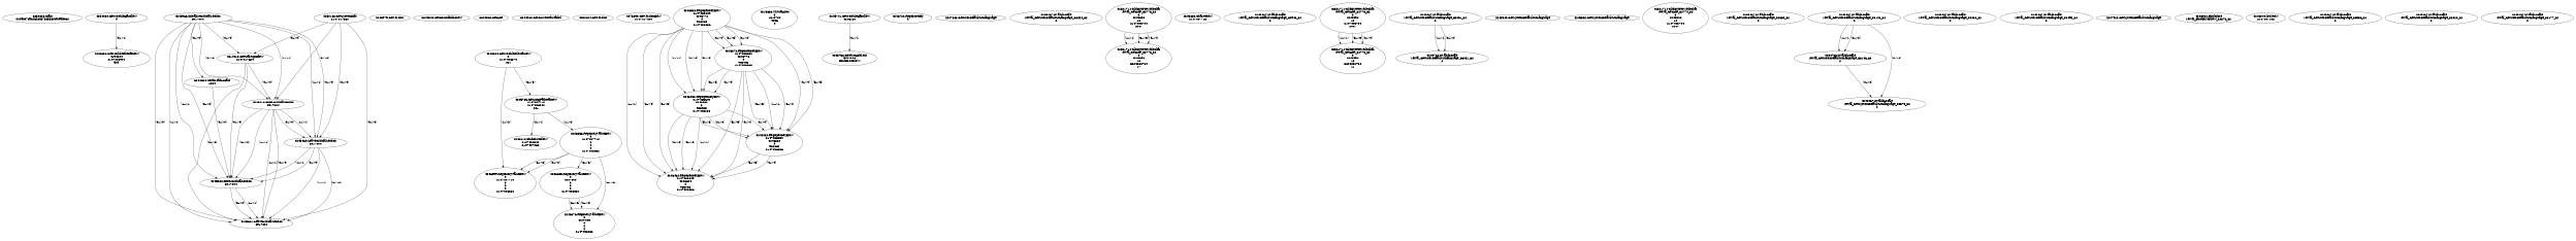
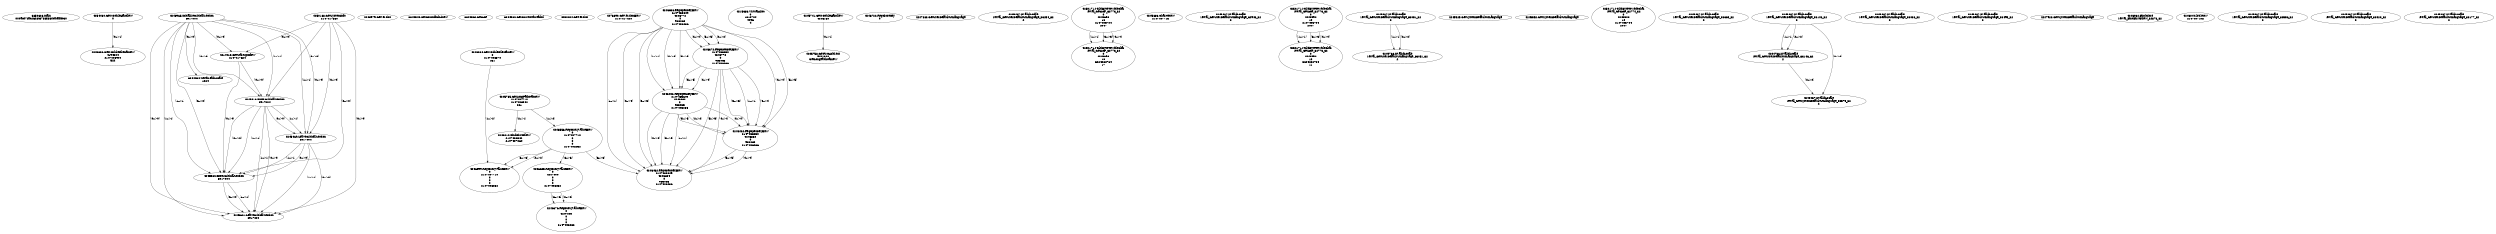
  digraph {
    n1 [label="6850628.main\n000acd72ac2628c8733533dca4afbb30"]
    n2 [label="4254480.GetModuleHandleW\n0"]
    n3 [label="4243306.GetModuleFileNameW\n4194304\n2147408904\n522"]
    n4 [label="6844434.SetThreadLocale\n1024"]
    n5 [label="4243965.InitializeCriticalSection\n6917004"]
    n6 [label="4214413.GetStartupInfoW\n2147417624"]
    n7 [label="4245418.EnterCriticalSection\n6917004"]
    n8 [label="4245469.LeaveCriticalSection\n6917004"]
    n9 [label="4245580.EnterCriticalSection\n6917004"]
    n10 [label="4245621.LeaveCriticalSection\n6917004"]
    n11 [label="4250188.GetSystemInfo\n2147417660"]
    n12 [label="4243979.GetVersion\n"]
    n13 [label="6844540.GetCommandLineW\n"]
    n14 [label="6844560.GetACP\n"]
    n15 [label="6844580.GetCurrentThreadId\n"]
    n16 [label="4250204.GetVersion\n"]
    n17 [label="4276690.GetVersionExW\n2147417420"]
    n18 [label="4248064.GetModuleFileNameW\n0\n2147408370\n261"]
    n19 [label="4245785.GetLongPathNameW\n2147407710\n2147406542\n261"]
    n20 [label="4246599.RegQueryValueExW\n0\n2147407710\n0\n0\n0\n2147408232"]
    n21 [label="4246556.RegQueryValueExW\n0\n2147407710\n0\n0\n0\n2147408232"]
    n22 [label="4246014.FindFirstFileW\n2147406542\n2147407064"]
    n23 [label="4215383.VirtualAlloc\n0\n1310704\n4096\n4"]
    n24 [label="4246338.RegOpenKeyExW\n2147483649\n4246772\n0\n983065\n2147408236"]
    n25 [label="4246372.RegOpenKeyExW\n2147483650\n4246772\n0\n983065\n2147408236"]
    n26 [label="4246402.RegOpenKeyExW\n2147483649\n4246832\n0\n983065\n2147408236"]
    n27 [label="4246432.RegOpenKeyExW\n2147483650\n4246832\n0\n983065\n2147408236"]
    n28 [label="4246462.RegOpenKeyExW\n2147483649\n4246884\n0\n983065\n2147408236"]
    n29 [label="4245741.GetModuleHandleW\n4246160"]
-   n30 [label="4245758.GetProcAddress\n9441320\nFindFirstFileW"]
+   n30 [label="4245758.GetProcAddress\n9441320\nGetLongPathNameW"]
    n31 [label="4246635.RegQueryValueExW\n0\n4247000\n0\n0\n0\n2147408232"]
    n32 [label="4246676.RegQueryValueExW\n0\n4247000\n0\n0\n0\n2147408232"]
    n33 [label="4246722.RegCloseKey\n0"]
    n34 [label="4247883.GetUserDefaultUILanguage\n"]
    n35 [label="4245487.IsValidLocale\nretval_GetUserDefaultUILanguage_33254_32\n2"]
    n36 [label="4250171.MultiByteToWideChar\nretval_GetACP_32773_32\n0\n4243696\n16\n2147403704\n2047"]
    n37 [label="4250171.MultiByteToWideChar\nretval_GetACP_32773_32\n0\n4243696\n16\n3224282764\n17"]
    n38 [label="4245683.CharNextW\n2147407716"]
    n39 [label="4245487.IsValidLocale\nretval_GetUserDefaultUILanguage_32946_32\n2"]
    n40 [label="4250171.MultiByteToWideChar\nretval_GetACP_32773_32\n0\n4243592\n10\n2147403704\n2047"]
    n41 [label="4250171.MultiByteToWideChar\nretval_GetACP_32773_32\n0\n4243592\n10\n3224282764\n11"]
    n42 [label="4245487.IsValidLocale\nretval_GetUserDefaultUILanguage_33051_32\n2"]
    n43 [label="4244766.IsValidLocale\nretval_GetUserDefaultUILanguage_33051_32\n2"]
    n44 [label="4245525.GetSystemDefaultUILanguage\n"]
    n45 [label="4245552.GetSystemDefaultUILanguage\n"]
    n46 [label="4250171.MultiByteToWideChar\nretval_GetACP_32774_32\n0\n4243508\n10\n2147403704\n2047"]
    n47 [label="4245487.IsValidLocale\nretval_GetUserDefaultUILanguage_33365_32\n2"]
    n48 [label="4245487.IsValidLocale\nretval_GetUserDefaultUILanguage_33146_32\n2"]
    n49 [label="4244766.IsValidLocale\nretval_GetUserDefaultUILanguage_33146_32\n2"]
    n50 [label="4245487.IsValidLocale\nretval_GetSystemDefaultUILanguage_33575_32\n2"]
    n51 [label="4245487.IsValidLocale\nretval_GetUserDefaultUILanguage_33036_32\n2"]
    n52 [label="4245487.IsValidLocale\nretval_GetUserDefaultUILanguage_33495_32\n2"]
    n53 [label="4247923.GetSystemDefaultUILanguage\n"]
    n54 [label="4246032.FindClose\nretval_FindFirstFileW_32873_32"]
    n55 [label="4246044.lstrlenW\n2147407108"]
    n56 [label="4245487.IsValidLocale\nretval_GetUserDefaultUILanguage_33556_32\n2"]
    n57 [label="4245487.IsValidLocale\nretval_GetUserDefaultUILanguage_33420_32\n2"]
    n58 [label="4245487.IsValidLocale\nretval_GetUserDefaultUILanguage_33177_32\n2"]
    n2 -> n3 [label="(0-->1)"]
    n5 -> n4 [label="(0-->0)"]
    n5 -> n6 [label="(0-->0)"]
    n5 -> n7 [label="(1-->1)"]
    n5 -> n7 [label="(0-->0)"]
    n5 -> n8 [label="(1-->1)"]
    n5 -> n8 [label="(0-->0)"]
    n5 -> n9 [label="(1-->1)"]
    n5 -> n9 [label="(0-->0)"]
    n5 -> n10 [label="(1-->1)"]
    n5 -> n10 [label="(0-->0)"]
    n6 -> n7 [label="(0-->0)"]
    n6 -> n9 [label="(0-->0)"]
-   n6 -> n10 [label="(0-->0)"]
    n7 -> n8 [label="(1-->1)"]
    n7 -> n8 [label="(0-->0)"]
    n7 -> n9 [label="(1-->1)"]
    n7 -> n9 [label="(0-->0)"]
    n7 -> n10 [label="(1-->1)"]
    n7 -> n10 [label="(0-->0)"]
    n8 -> n9 [label="(1-->1)"]
    n8 -> n9 [label="(0-->0)"]
    n8 -> n10 [label="(1-->1)"]
    n8 -> n10 [label="(0-->0)"]
    n9 -> n10 [label="(1-->1)"]
    n9 -> n10 [label="(0-->0)"]
    n11 -> n6 [label="(0-->0)"]
    n11 -> n7 [label="(0-->0)"]
    n11 -> n8 [label="(0-->0)"]
-   n4 -> n9 [label="(0-->0)"]
+   n11 -> n9 [label="(0-->0)"]
    n11 -> n10 [label="(0-->0)"]
-   n18 -> n19 [label="(3-->3)"]
    n18 -> n20 [label="(1-->2)"]
    n19 -> n21 [label="(1-->2)"]
    n19 -> n22 [label="(2-->1)"]
    n21 -> n20 [label="(2-->2)"]
    n21 -> n20 [label="(6-->6)"]
    n21 -> n31 [label="(6-->6)"]
-   n21 -> n32 [label="(6-->6)"]
+   n21 -> n28 [label="(6-->6)"]
    n24 -> n25 [label="(2-->2)"]
    n24 -> n25 [label="(4-->4)"]
    n24 -> n25 [label="(5-->5)"]
    n24 -> n26 [label="(1-->1)"]
    n24 -> n26 [label="(4-->4)"]
    n24 -> n26 [label="(5-->5)"]
    n24 -> n27 [label="(4-->4)"]
    n24 -> n27 [label="(5-->5)"]
    n24 -> n28 [label="(1-->1)"]
    n24 -> n28 [label="(4-->4)"]
    n24 -> n28 [label="(5-->5)"]
    n25 -> n26 [label="(4-->4)"]
    n25 -> n26 [label="(5-->5)"]
    n25 -> n27 [label="(1-->1)"]
    n25 -> n27 [label="(4-->4)"]
    n25 -> n27 [label="(5-->5)"]
    n25 -> n28 [label="(4-->4)"]
    n25 -> n28 [label="(5-->5)"]
    n26 -> n27 [label="(2-->2)"]
    n26 -> n27 [label="(4-->4)"]
    n26 -> n27 [label="(5-->5)"]
    n26 -> n28 [label="(1-->1)"]
    n26 -> n28 [label="(4-->4)"]
    n26 -> n28 [label="(5-->5)"]
    n27 -> n28 [label="(4-->4)"]
    n27 -> n28 [label="(5-->5)"]
    n29 -> n30 [label="(0-->1)"]
    n31 -> n32 [label="(2-->2)"]
    n31 -> n32 [label="(6-->6)"]
    n36 -> n37 [label="(1-->1)"]
    n36 -> n37 [label="(3-->3)"]
    n36 -> n37 [label="(4-->4)"]
    n40 -> n41 [label="(1-->1)"]
    n40 -> n41 [label="(3-->3)"]
    n40 -> n41 [label="(4-->4)"]
    n42 -> n43 [label="(1-->1)"]
    n42 -> n43 [label="(2-->2)"]
    n48 -> n49 [label="(1-->1)"]
    n48 -> n49 [label="(2-->2)"]
    n48 -> n50 [label="(2-->2)"]
    n49 -> n50 [label="(2-->2)"]
  }
